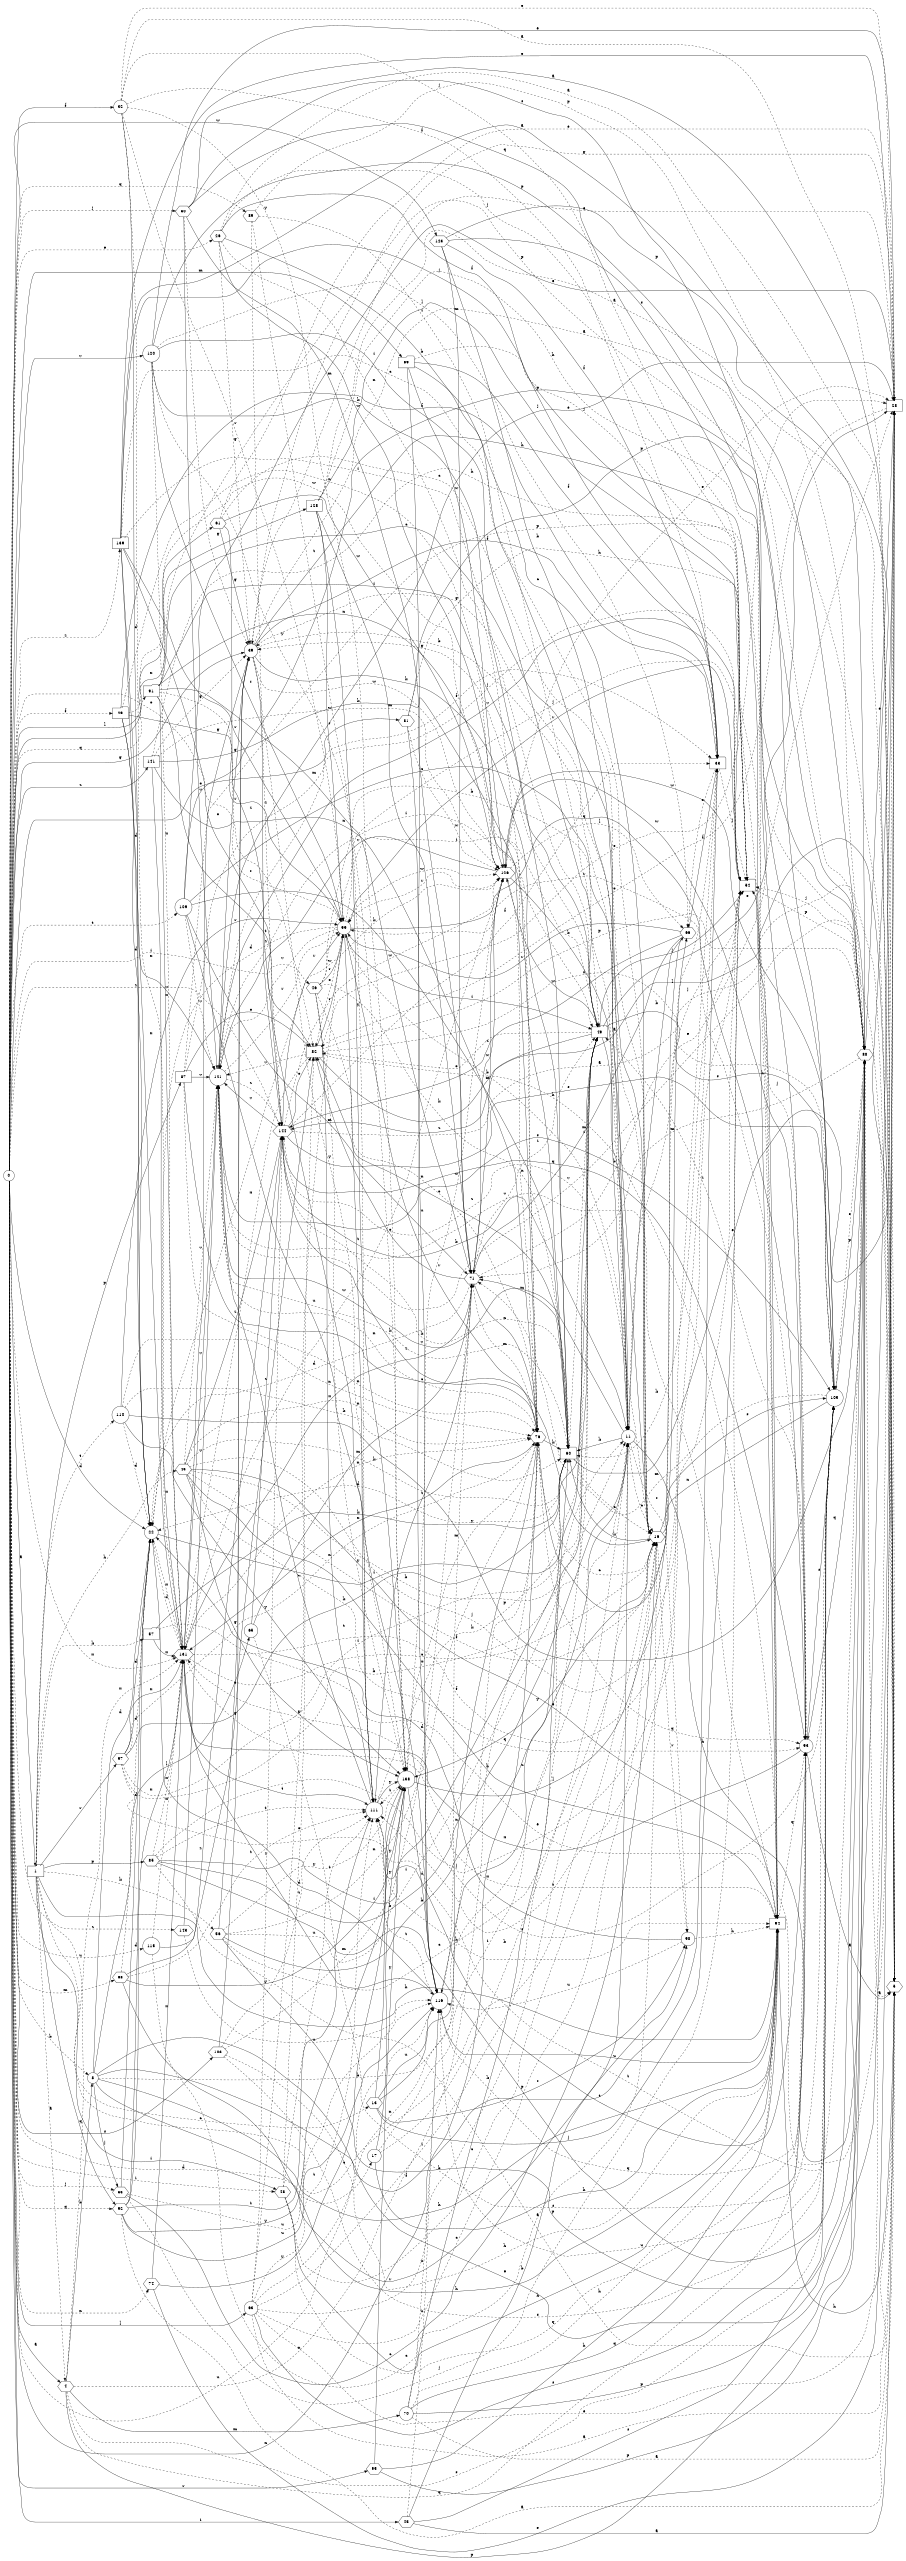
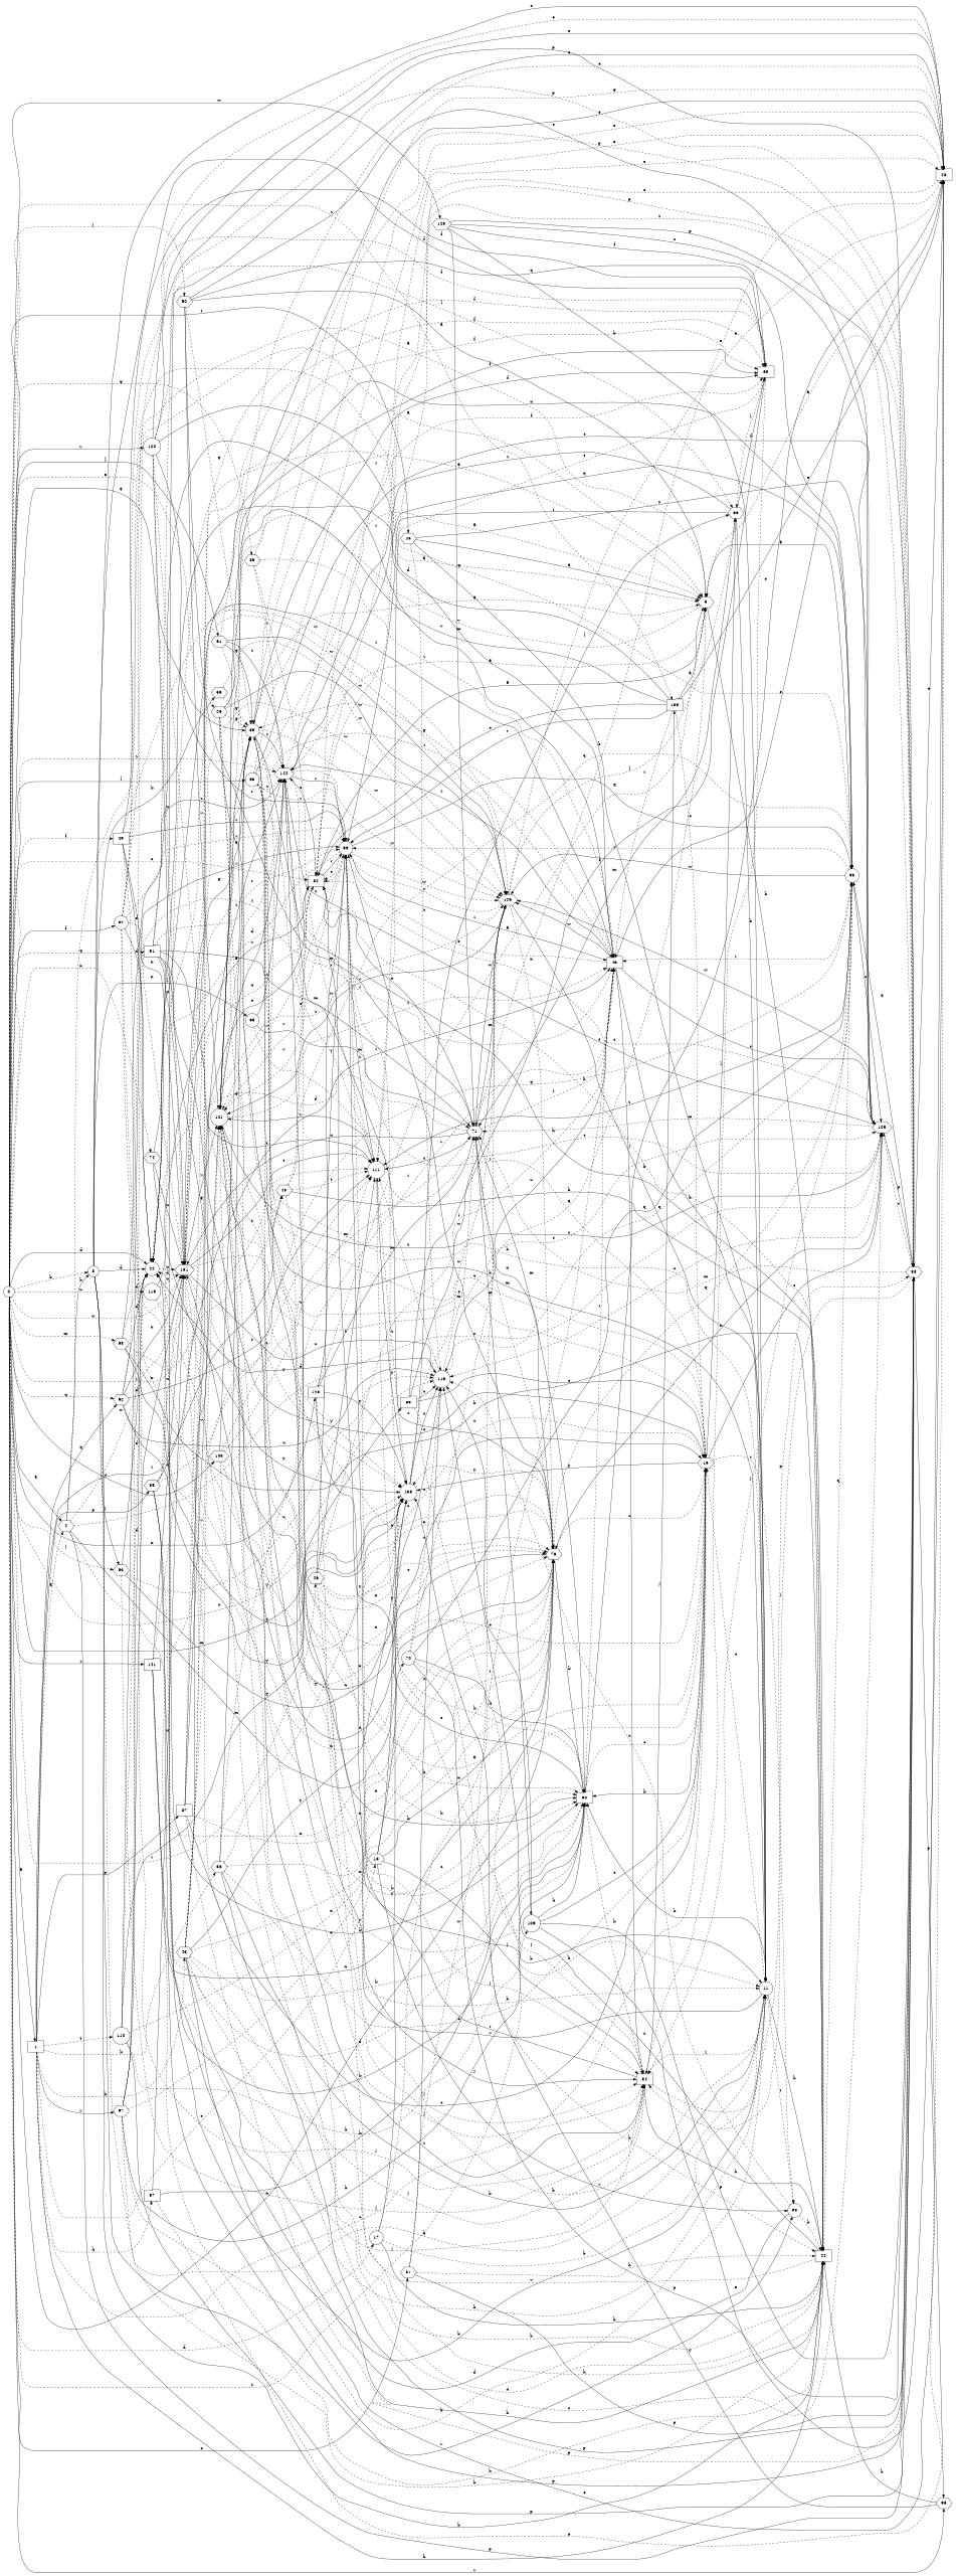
  strict digraph {
    rankdir=LR
    node [shape=hexagon]
    edge [style=solid]
    0 [shape=circle]
    1 [shape=folder]
    4
    8 [shape=circle]
    17 [shape=circle]
    22 [shape=circle]
    26
    29 [shape=folder]
    32 [shape=circle]
    39 [shape=circle]
    45
    46
    48
    50
    53
    61
    63 [shape=circle]
    68
    69 [shape=folder]
    74
    76
    81
    82 [shape=folder]
    89
    91 [shape=folder]
    92
    95
    103
    109 [shape=circle]
    115 [shape=circle]
    116 [shape=circle]
    120 [shape=circle]
    123
    128 [shape=folder]
    131
    139 [shape=folder]
    141 [shape=folder]
-   143
    144
    13
    16
    43
-   44 [shape=folder label=94]
+   44 [shape=folder]
    56
    57 [shape=folder]
    85
    87 [shape=folder]
    97
    110 [shape=circle]
    70 [shape=circle]
    88
    93 [shape=circle]
-   105 [shape=circle]
+   105
    11 [shape=circle]
    28 [shape=folder]
    33 [shape=folder]
+   59
    65 [shape=circle]
    98 [shape=circle]
    138 [shape=circle]
    49 [shape=folder]
    126
    5
    54 [shape=folder]
    99 [shape=circle]
    60 [shape=folder]
    111 [shape=circle]
    121 [shape=circle]
    71
    66
    0 -> 1 [label=a]
    0 -> 4 [label=a]
    0 -> 8 [label=b style=dashed]
    0 -> 17 [label=d style=dashed]
    0 -> 22 [label=d]
    0 -> 26 [label=e style=dashed]
    0 -> 29 [label=f style=dashed]
    0 -> 32 [label=f]
    0 -> 39 [label=g]
    0 -> 45 [label=i]
    0 -> 46 [label=i style=dashed]
    0 -> 48 [label=i style=dashed]
    0 -> 50 [label=j style=dashed]
    0 -> 53 [label=j style=dashed]
    0 -> 61 [label=l]
    0 -> 63 [label=l]
    0 -> 68 [label=m style=dashed]
    0 -> 69 [label=m]
    0 -> 74 [label=n style=dashed]
    0 -> 76 [label=n]
    0 -> 81 [label=o]
    0 -> 82 [label=o style=dashed]
    0 -> 89 [label=q style=dashed]
    0 -> 91 [label=q style=dashed]
    0 -> 92 [label=q style=dashed]
    0 -> 95 [label=r]
    0 -> 103 [label=s]
    0 -> 109 [label=t style=dashed]
    0 -> 115 [label=u style=dashed]
    0 -> 116 [label=u style=dashed]
    0 -> 120 [label=v]
    0 -> 123 [label=w]
    0 -> 128 [label=x]
    0 -> 131 [label=x style=dashed]
    0 -> 139 [label=z style=dashed]
    0 -> 141 [label=z]
-   0 -> 143 [label=z style=dashed]
    0 -> 144 [label=z style=dashed]
    1 -> 4 [label=a style=dashed]
    1 -> 48 [label=i]
    1 -> 92 [label=q]
    1 -> 13 [label=c style=dashed]
    1 -> 16 [label=c style=dashed]
    1 -> 43 [label=h style=dashed]
    1 -> 44 [label=h]
    1 -> 56 [label=k style=dashed]
    1 -> 57 [label=k style=dashed]
    1 -> 85 [label=p]
    1 -> 87 [label=p]
    1 -> 97 [label=r]
    1 -> 110 [label=t style=dashed]
    4 -> 8 [label=b]
    4 -> 76 [label=n style=dashed]
    4 -> 131 [label=x style=dashed]
    4 -> 70 [label=m]
    4 -> 88 [label=p]
    4 -> 93 [label=q style=dashed]
    4 -> 105 [label=s style=dashed]
    8 -> 22 [label=d]
    8 -> 53 [label=j]
    8 -> 44 [label=h]
    8 -> 11 [label=b style=dashed]
    8 -> 28 [label=e]
    8 -> 33 [label=f]
+   8 -> 59 [label=k]
    8 -> 65 [label=l]
    8 -> 98 [label=r]
    17 -> 44 [label=h]
    17 -> 11 [label=b style=dashed]
    17 -> 138 [label=y]
    17 -> 49 [label=i style=dashed]
    22 -> 131 [label=x style=dashed]
    22 -> 49 [label=i]
    22 -> 126 [label=w style=dashed]
    26 -> 39 [label=g style=dashed]
    26 -> 76 [label=n style=dashed]
    26 -> 11 [label=b]
    26 -> 33 [label=f]
    26 -> 126 [label=w]
    26 -> 5 [label=a style=dashed]
    26 -> 54 [label=j style=dashed]
    29 -> 22 [label=d]
    29 -> 76 [label=n style=dashed]
    29 -> 131 [label=x]
    29 -> 33 [label=f]
    29 -> 126 [label=w style=dashed]
    29 -> 99 [label=r]
    32 -> 22 [label=d]
    32 -> 131 [label=x style=dashed]
    32 -> 28 [label=e style=dashed]
    32 -> 33 [label=f style=dashed]
    32 -> 138 [label=y style=dashed]
    32 -> 5 [label=a style=dashed]
    32 -> 54 [label=j style=dashed]
    32 -> 99 [label=r style=dashed]
    39 -> 144 [label=z]
    39 -> 44 [label=h]
    39 -> 11 [label=b style=dashed]
    39 -> 28 [label=e style=dashed]
    39 -> 33 [label=f]
    39 -> 138 [label=y style=dashed]
    39 -> 126 [label=w style=dashed]
    39 -> 5 [label=a style=dashed]
    39 -> 60 [label=k]
    45 -> 116 [label=u style=dashed]
    45 -> 105 [label=s]
    45 -> 11 [label=b]
    45 -> 5 [label=a]
    46 -> 76 [label=n style=dashed]
    46 -> 11 [label=b style=dashed]
    46 -> 138 [label=y style=dashed]
    46 -> 49 [label=i style=dashed]
    46 -> 99 [label=r]
    46 -> 60 [label=k style=dashed]
    46 -> 111 [label=t]
    48 -> 82 [label=o style=dashed]
    48 -> 16 [label=c style=dashed]
    48 -> 44 [label=h]
    48 -> 93 [label=q style=dashed]
    48 -> 111 [label=t style=dashed]
    50 -> 39 [label=g style=dashed]
    50 -> 93 [label=q]
    50 -> 105 [label=s]
    50 -> 5 [label=a]
    50 -> 121 [label=v]
    50 -> 71 [label=m]
    53 -> 22 [label=d]
    53 -> 116 [label=u style=dashed]
    53 -> 16 [label=c]
    53 -> 54 [label=j style=dashed]
    61 -> 39 [label=g]
    61 -> 144 [label=z]
    61 -> 16 [label=c style=dashed]
    61 -> 28 [label=e style=dashed]
    61 -> 126 [label=w]
    63 -> 76 [label=n style=dashed]
    63 -> 144 [label=z style=dashed]
    63 -> 16 [label=c style=dashed]
    63 -> 105 [label=s]
    63 -> 11 [label=b style=dashed]
    63 -> 28 [label=e style=dashed]
    63 -> 49 [label=i style=dashed]
    63 -> 5 [label=a style=dashed]
    63 -> 99 [label=r style=dashed]
    63 -> 111 [label=t style=dashed]
    68 -> 22 [label=d style=dashed]
    68 -> 144 [label=z]
    68 -> 44 [label=h]
    68 -> 138 [label=y]
    68 -> 111 [label=t style=dashed]
    69 -> 116 [label=u]
    69 -> 16 [label=c]
    69 -> 33 [label=f]
    69 -> 126 [label=w]
    69 -> 54 [label=j style=dashed]
    74 -> 131 [label=x]
    74 -> 28 [label=e]
    74 -> 138 [label=y]
    76 -> 131 [label=x]
    76 -> 144 [label=z]
    76 -> 16 [label=c style=dashed]
    76 -> 93 [label=q style=dashed]
    76 -> 138 [label=y style=dashed]
    76 -> 99 [label=r]
    76 -> 60 [label=k]
    76 -> 71 [label=m style=dashed]
    81 -> 116 [label=u]
    81 -> 44 [label=h style=dashed]
    81 -> 88 [label=p]
    81 -> 126 [label=w style=dashed]
    82 -> 131 [label=x style=dashed]
    82 -> 44 [label=h style=dashed]
    82 -> 88 [label=p style=dashed]
    82 -> 105 [label=s style=dashed]
    82 -> 28 [label=e style=dashed]
    82 -> 5 [label=a]
    82 -> 99 [label=r]
    82 -> 121 [label=v style=dashed]
    89 -> 144 [label=z style=dashed]
    89 -> 88 [label=p style=dashed]
    89 -> 49 [label=i style=dashed]
    89 -> 111 [label=t style=dashed]
    91 -> 76 [label=n]
    91 -> 131 [label=x]
    91 -> 16 [label=c]
    91 -> 88 [label=p style=dashed]
    91 -> 49 [label=i]
    91 -> 99 [label=r style=dashed]
    91 -> 111 [label=t]
    91 -> 71 [label=m]
    92 -> 22 [label=d]
    92 -> 116 [label=u]
    92 -> 131 [label=x]
    92 -> 138 [label=y]
    92 -> 5 [label=a style=dashed]
    92 -> 111 [label=t]
    95 -> 44 [label=h]
-   95 -> 88 [label=p]
+   88 -> 95 [label=p]
    95 -> 138 [label=y]
    103 -> 39 [label=g]
    103 -> 44 [label=h style=dashed]
    103 -> 105 [label=s style=dashed]
    103 -> 111 [label=t style=dashed]
    103 -> 71 [label=m style=dashed]
    109 -> 116 [label=u]
    109 -> 16 [label=c]
    109 -> 88 [label=p]
    109 -> 28 [label=e]
    109 -> 60 [label=k]
    109 -> 121 [label=v style=dashed]
-   109 -> 71 [label=m]
+   71 -> 109 [label=m]
    115 -> 82 [label=o]
    115 -> 131 [label=x style=dashed]
    115 -> 16 [label=c style=dashed]
    116 -> 22 [label=d]
    116 -> 93 [label=q style=dashed]
    116 -> 111 [label=t style=dashed]
    116 -> 71 [label=m style=dashed]
    120 -> 131 [label=x style=dashed]
    120 -> 88 [label=p]
    120 -> 28 [label=e]
    120 -> 138 [label=y style=dashed]
    120 -> 49 [label=i]
    120 -> 99 [label=r]
    120 -> 60 [label=k]
    120 -> 66 [label=l style=dashed]
    123 -> 88 [label=p]
    123 -> 105 [label=s]
    123 -> 11 [label=b]
    123 -> 33 [label=f]
    123 -> 71 [label=m]
    128 -> 44 [label=h style=dashed]
    128 -> 138 [label=y]
    128 -> 5 [label=a style=dashed]
    128 -> 54 [label=j]
    128 -> 99 [label=r]
    128 -> 71 [label=m]
    131 -> 22 [label=d style=dashed]
    131 -> 39 [label=g]
    131 -> 76 [label=n style=dashed]
    131 -> 116 [label=u]
    131 -> 16 [label=c style=dashed]
    131 -> 105 [label=s style=dashed]
    131 -> 33 [label=f style=dashed]
    131 -> 126 [label=w style=dashed]
    131 -> 111 [label=t]
    131 -> 121 [label=v]
    139 -> 22 [label=d]
    139 -> 82 [label=o]
    139 -> 16 [label=c style=dashed]
    139 -> 28 [label=e]
    139 -> 49 [label=i style=dashed]
    139 -> 5 [label=a]
-   139 -> 54 [label=j]
+   54 -> 139 [label=j]
    139 -> 99 [label=r]
    139 -> 121 [label=v]
    141 -> 39 [label=g style=dashed]
    141 -> 76 [label=n]
    141 -> 131 [label=x]
    141 -> 44 [label=h style=dashed]
    141 -> 126 [label=w style=dashed]
    141 -> 60 [label=k]
-   143 -> 116 [label=u style=dashed]
-   143 -> 121 [label=v]
    144 -> 82 [label=o]
    144 -> 93 [label=q]
-   144 -> 105 [label=s]
+   105 -> 144 [label=s]
    144 -> 11 [label=b]
    144 -> 33 [label=f style=dashed]
    144 -> 126 [label=w style=dashed]
    144 -> 5 [label=a style=dashed]
    144 -> 99 [label=r]
    144 -> 60 [label=k style=dashed]
    144 -> 121 [label=v]
    13 -> 76 [label=n]
    13 -> 116 [label=u]
    13 -> 98 [label=r]
    13 -> 138 [label=y]
    13 -> 54 [label=j]
    16 -> 39 [label=g style=dashed]
    16 -> 144 [label=z style=dashed]
    16 -> 105 [label=s]
    16 -> 98 [label=r style=dashed]
    16 -> 138 [label=y]
    16 -> 60 [label=k]
    16 -> 66 [label=l]
    43 -> 76 [label=n style=dashed]
    43 -> 144 [label=z]
    43 -> 44 [label=h]
    43 -> 93 [label=q style=dashed]
    43 -> 11 [label=b style=dashed]
    43 -> 28 [label=e]
    43 -> 33 [label=f style=dashed]
    43 -> 138 [label=y]
    43 -> 54 [label=j style=dashed]
    43 -> 60 [label=k style=dashed]
    43 -> 121 [label=v style=dashed]
    44 -> 116 [label=u]
    44 -> 131 [label=x style=dashed]
    44 -> 93 [label=q style=dashed]
    44 -> 121 [label=v style=dashed]
    56 -> 39 [label=g]
    56 -> 76 [label=n style=dashed]
    56 -> 16 [label=c style=dashed]
    56 -> 88 [label=p]
    56 -> 11 [label=b]
    56 -> 138 [label=y style=dashed]
    56 -> 49 [label=i style=dashed]
    57 -> 131 [label=x]
    57 -> 28 [label=e style=dashed]
    57 -> 60 [label=k]
    85 -> 131 [label=x style=dashed]
    85 -> 88 [label=p]
    85 -> 11 [label=b]
    85 -> 49 [label=i]
    85 -> 5 [label=a style=dashed]
    85 -> 54 [label=j style=dashed]
    85 -> 111 [label=t style=dashed]
    87 -> 76 [label=n style=dashed]
    87 -> 82 [label=o]
    87 -> 16 [label=c]
    87 -> 88 [label=p style=dashed]
    87 -> 33 [label=f style=dashed]
    87 -> 121 [label=v]
    97 -> 22 [label=d]
    97 -> 76 [label=n style=dashed]
    97 -> 131 [label=x]
    97 -> 44 [label=h style=dashed]
    97 -> 11 [label=b style=dashed]
    97 -> 49 [label=i style=dashed]
    97 -> 60 [label=k]
    110 -> 22 [label=d style=dashed]
    110 -> 76 [label=n style=dashed]
    110 -> 88 [label=p]
    110 -> 138 [label=y]
    110 -> 99 [label=r]
    110 -> 60 [label=k style=dashed]
    70 -> 116 [label=u style=dashed]
    70 -> 44 [label=h style=dashed]
    70 -> 88 [label=p]
    70 -> 93 [label=q]
    70 -> 5 [label=a style=dashed]
    70 -> 60 [label=k]
    88 -> 93 [label=q]
    88 -> 105 [label=s style=dashed]
    88 -> 28 [label=e]
    88 -> 5 [label=a style=dashed]
    88 -> 54 [label=j style=dashed]
    88 -> 111 [label=t style=dashed]
    88 -> 71 [label=m style=dashed]
    93 -> 131 [label=x]
    93 -> 105 [label=s]
    93 -> 49 [label=i style=dashed]
    93 -> 126 [label=w]
    93 -> 5 [label=a]
    93 -> 54 [label=j style=dashed]
    93 -> 99 [label=r style=dashed]
    93 -> 111 [label=t]
    105 -> 76 [label=n]
    105 -> 116 [label=u style=dashed]
    105 -> 88 [label=p]
    105 -> 126 [label=w]
    105 -> 71 [label=m style=dashed]
    11 -> 16 [label=c style=dashed]
    11 -> 44 [label=h]
    11 -> 98 [label=r style=dashed]
    11 -> 54 [label=j style=dashed]
    11 -> 60 [label=k]
    11 -> 121 [label=v]
    28 -> 39 [label=g style=dashed]
    28 -> 82 [label=o style=dashed]
    33 -> 54 [label=j style=dashed]
    33 -> 111 [label=t style=dashed]
-   33 -> 66 [label=o style=dashed]
+   33 -> 66 [label=l style=dashed]
+   59 -> 39 [label=g style=dashed]
+   59 -> 126 [label=w style=dashed]
    65 -> 144 [label=z]
    65 -> 105 [label=s style=dashed]
    65 -> 71 [label=m]
    98 -> 22 [label=d]
    98 -> 116 [label=u style=dashed]
    98 -> 44 [label=h style=dashed]
    138 -> 116 [label=u]
    138 -> 126 [label=w style=dashed]
    138 -> 111 [label=t style=dashed]
    138 -> 66 [label=l]
    49 -> 39 [label=g style=dashed]
    49 -> 82 [label=o style=dashed]
    49 -> 116 [label=u]
    49 -> 144 [label=z]
    49 -> 105 [label=s]
    49 -> 11 [label=b]
    49 -> 28 [label=e]
    49 -> 126 [label=w]
    49 -> 54 [label=j]
    126 -> 76 [label=n style=dashed]
    126 -> 11 [label=b]
    126 -> 28 [label=e style=dashed]
    126 -> 99 [label=r style=dashed]
    126 -> 121 [label=v]
    126 -> 71 [label=m]
    126 -> 66 [label=l style=dashed]
    5 -> 44 [label=h]
    5 -> 121 [label=v style=dashed]
    54 -> 44 [label=h]
    54 -> 88 [label=p style=dashed]
    54 -> 99 [label=r]
    54 -> 60 [label=k style=dashed]
    54 -> 121 [label=v]
    99 -> 22 [label=d style=dashed]
    99 -> 82 [label=o style=dashed]
    99 -> 93 [label=q]
    99 -> 11 [label=b style=dashed]
    99 -> 49 [label=i]
    99 -> 126 [label=w style=dashed]
    99 -> 54 [label=j style=dashed]
    99 -> 111 [label=t]
    99 -> 121 [label=v style=dashed]
    60 -> 22 [label=d style=dashed]
    60 -> 82 [label=o]
    60 -> 16 [label=c style=dashed]
    60 -> 28 [label=e]
    60 -> 49 [label=i style=dashed]
    60 -> 71 [label=m]
    111 -> 138 [label=y]
    111 -> 60 [label=k style=dashed]
    111 -> 121 [label=v]
    121 -> 39 [label=g]
    121 -> 76 [label=n style=dashed]
    121 -> 144 [label=z style=dashed]
    121 -> 105 [label=s]
    121 -> 28 [label=e]
    121 -> 49 [label=i style=dashed]
    121 -> 54 [label=j style=dashed]
    121 -> 99 [label=r style=dashed]
    121 -> 60 [label=k style=dashed]
    71 -> 22 [label=d style=dashed]
    71 -> 76 [label=n]
    71 -> 82 [label=o]
    71 -> 131 [label=x]
    71 -> 28 [label=e style=dashed]
    71 -> 49 [label=i style=dashed]
    71 -> 126 [label=w]
    71 -> 111 [label=t]
    66 -> 144 [label=z]
    66 -> 11 [label=b]
    66 -> 33 [label=f]
    66 -> 99 [label=r]
    66 -> 71 [label=m]
  }
